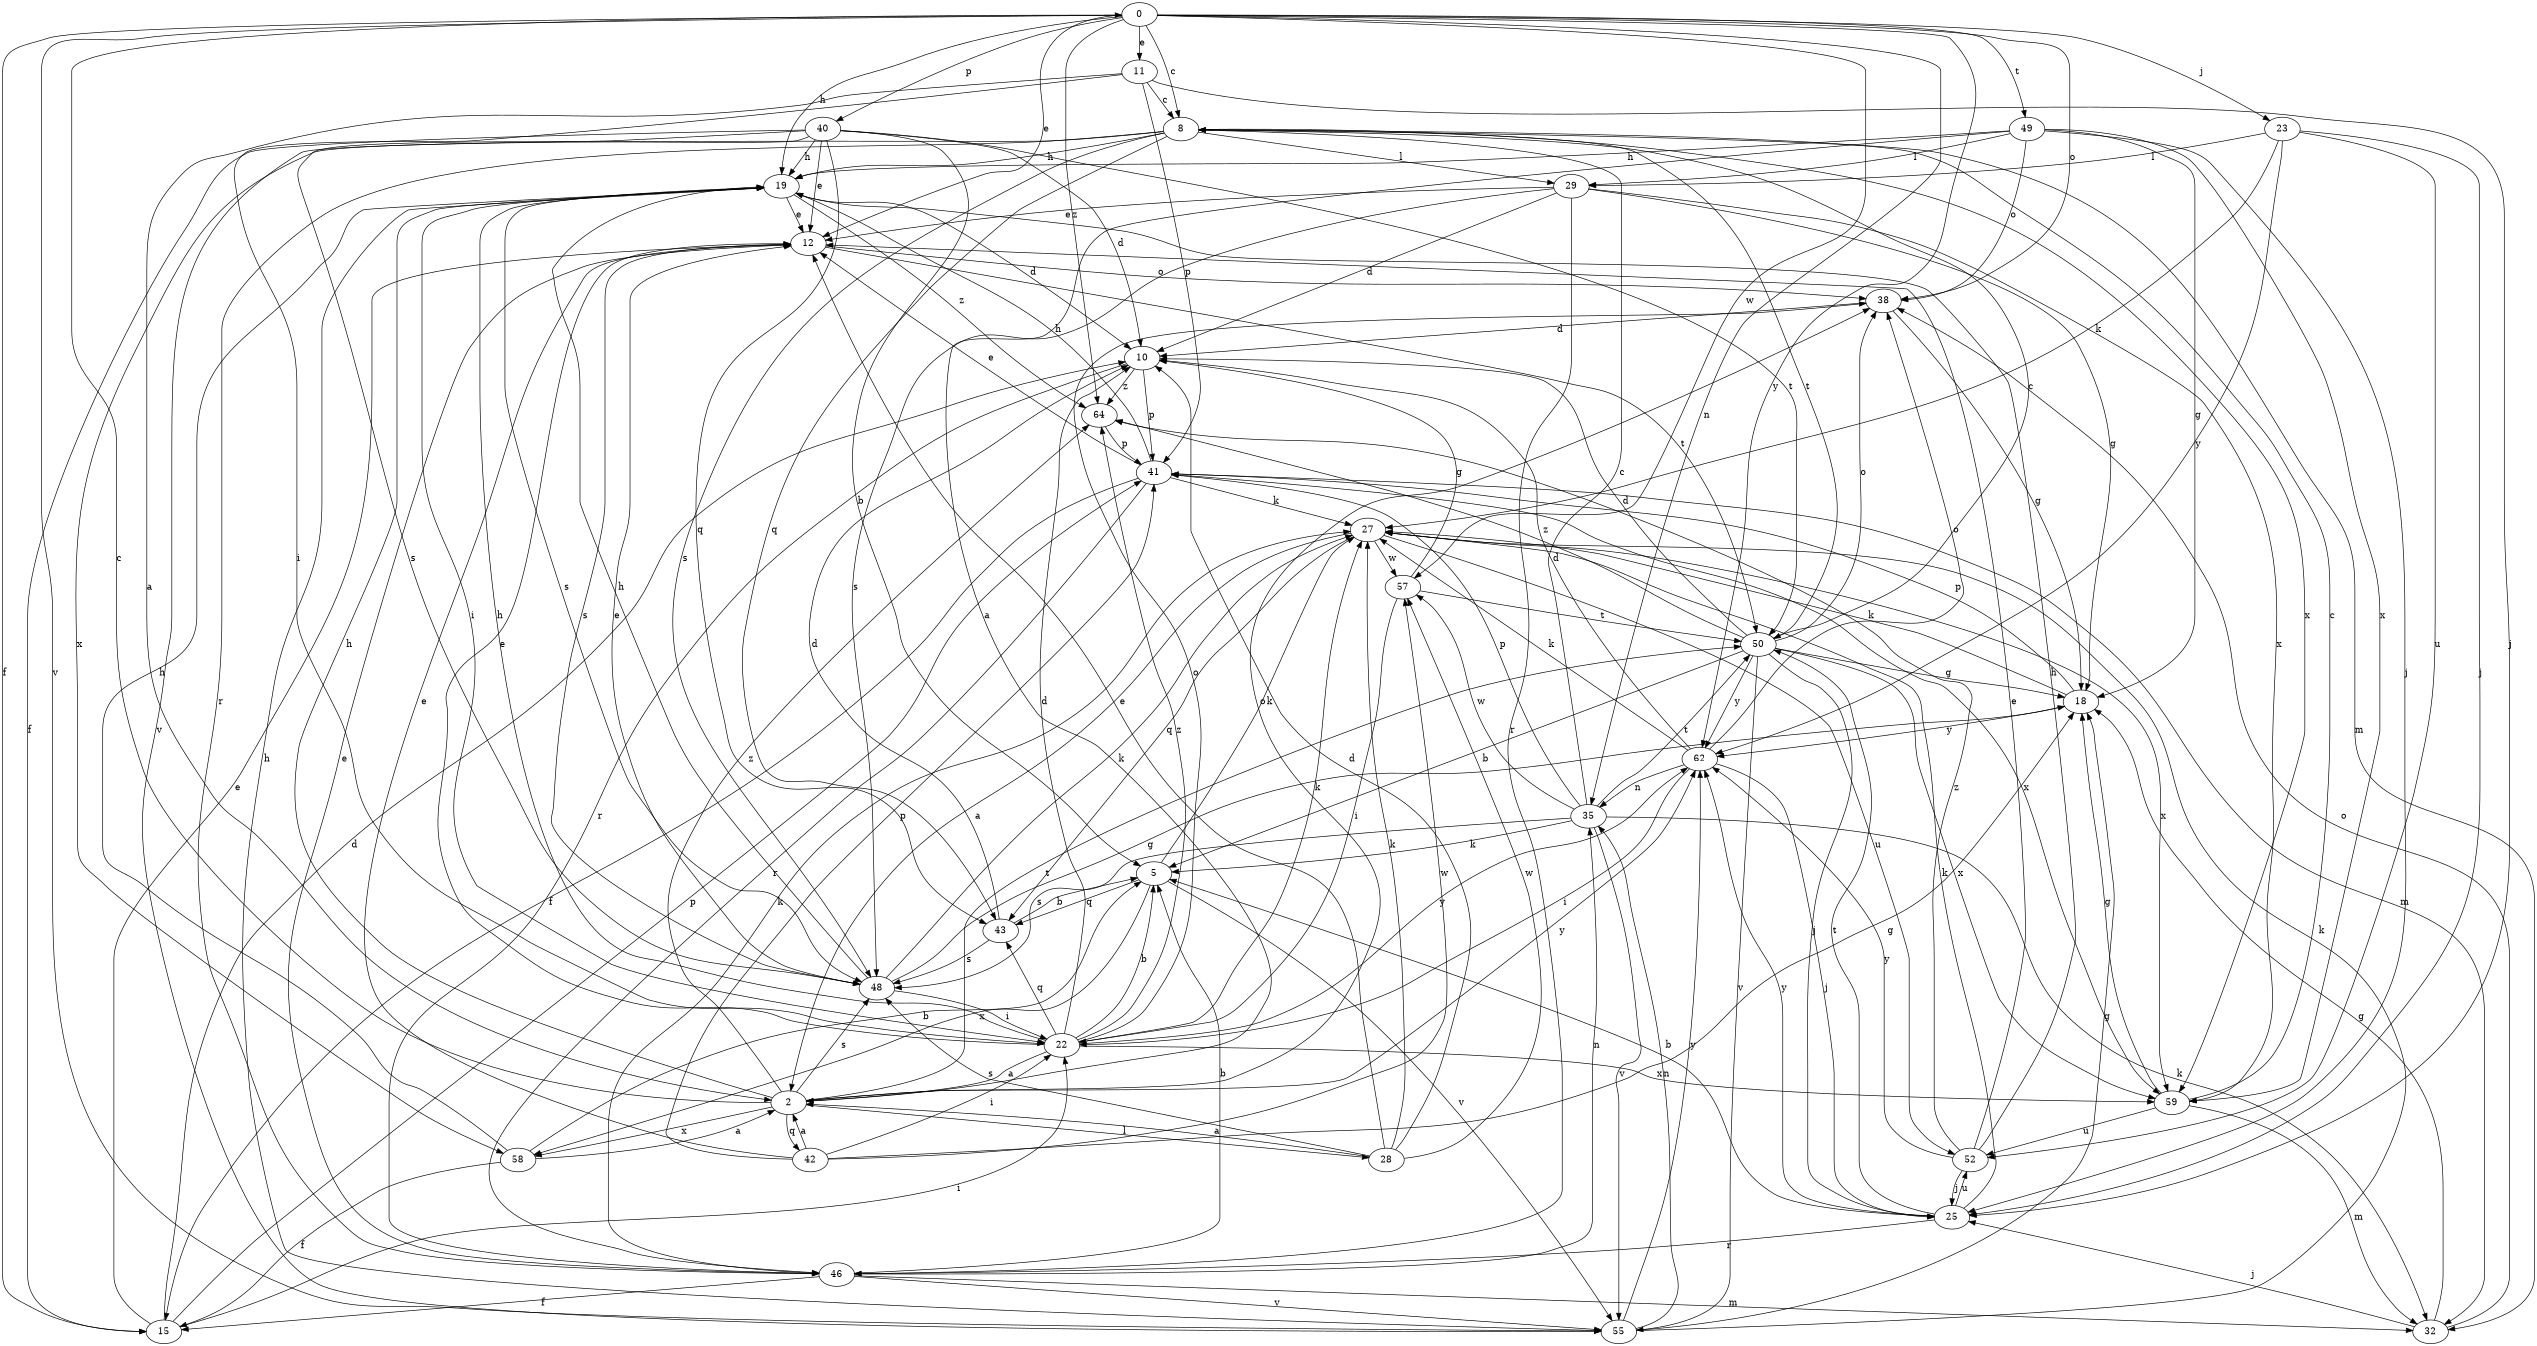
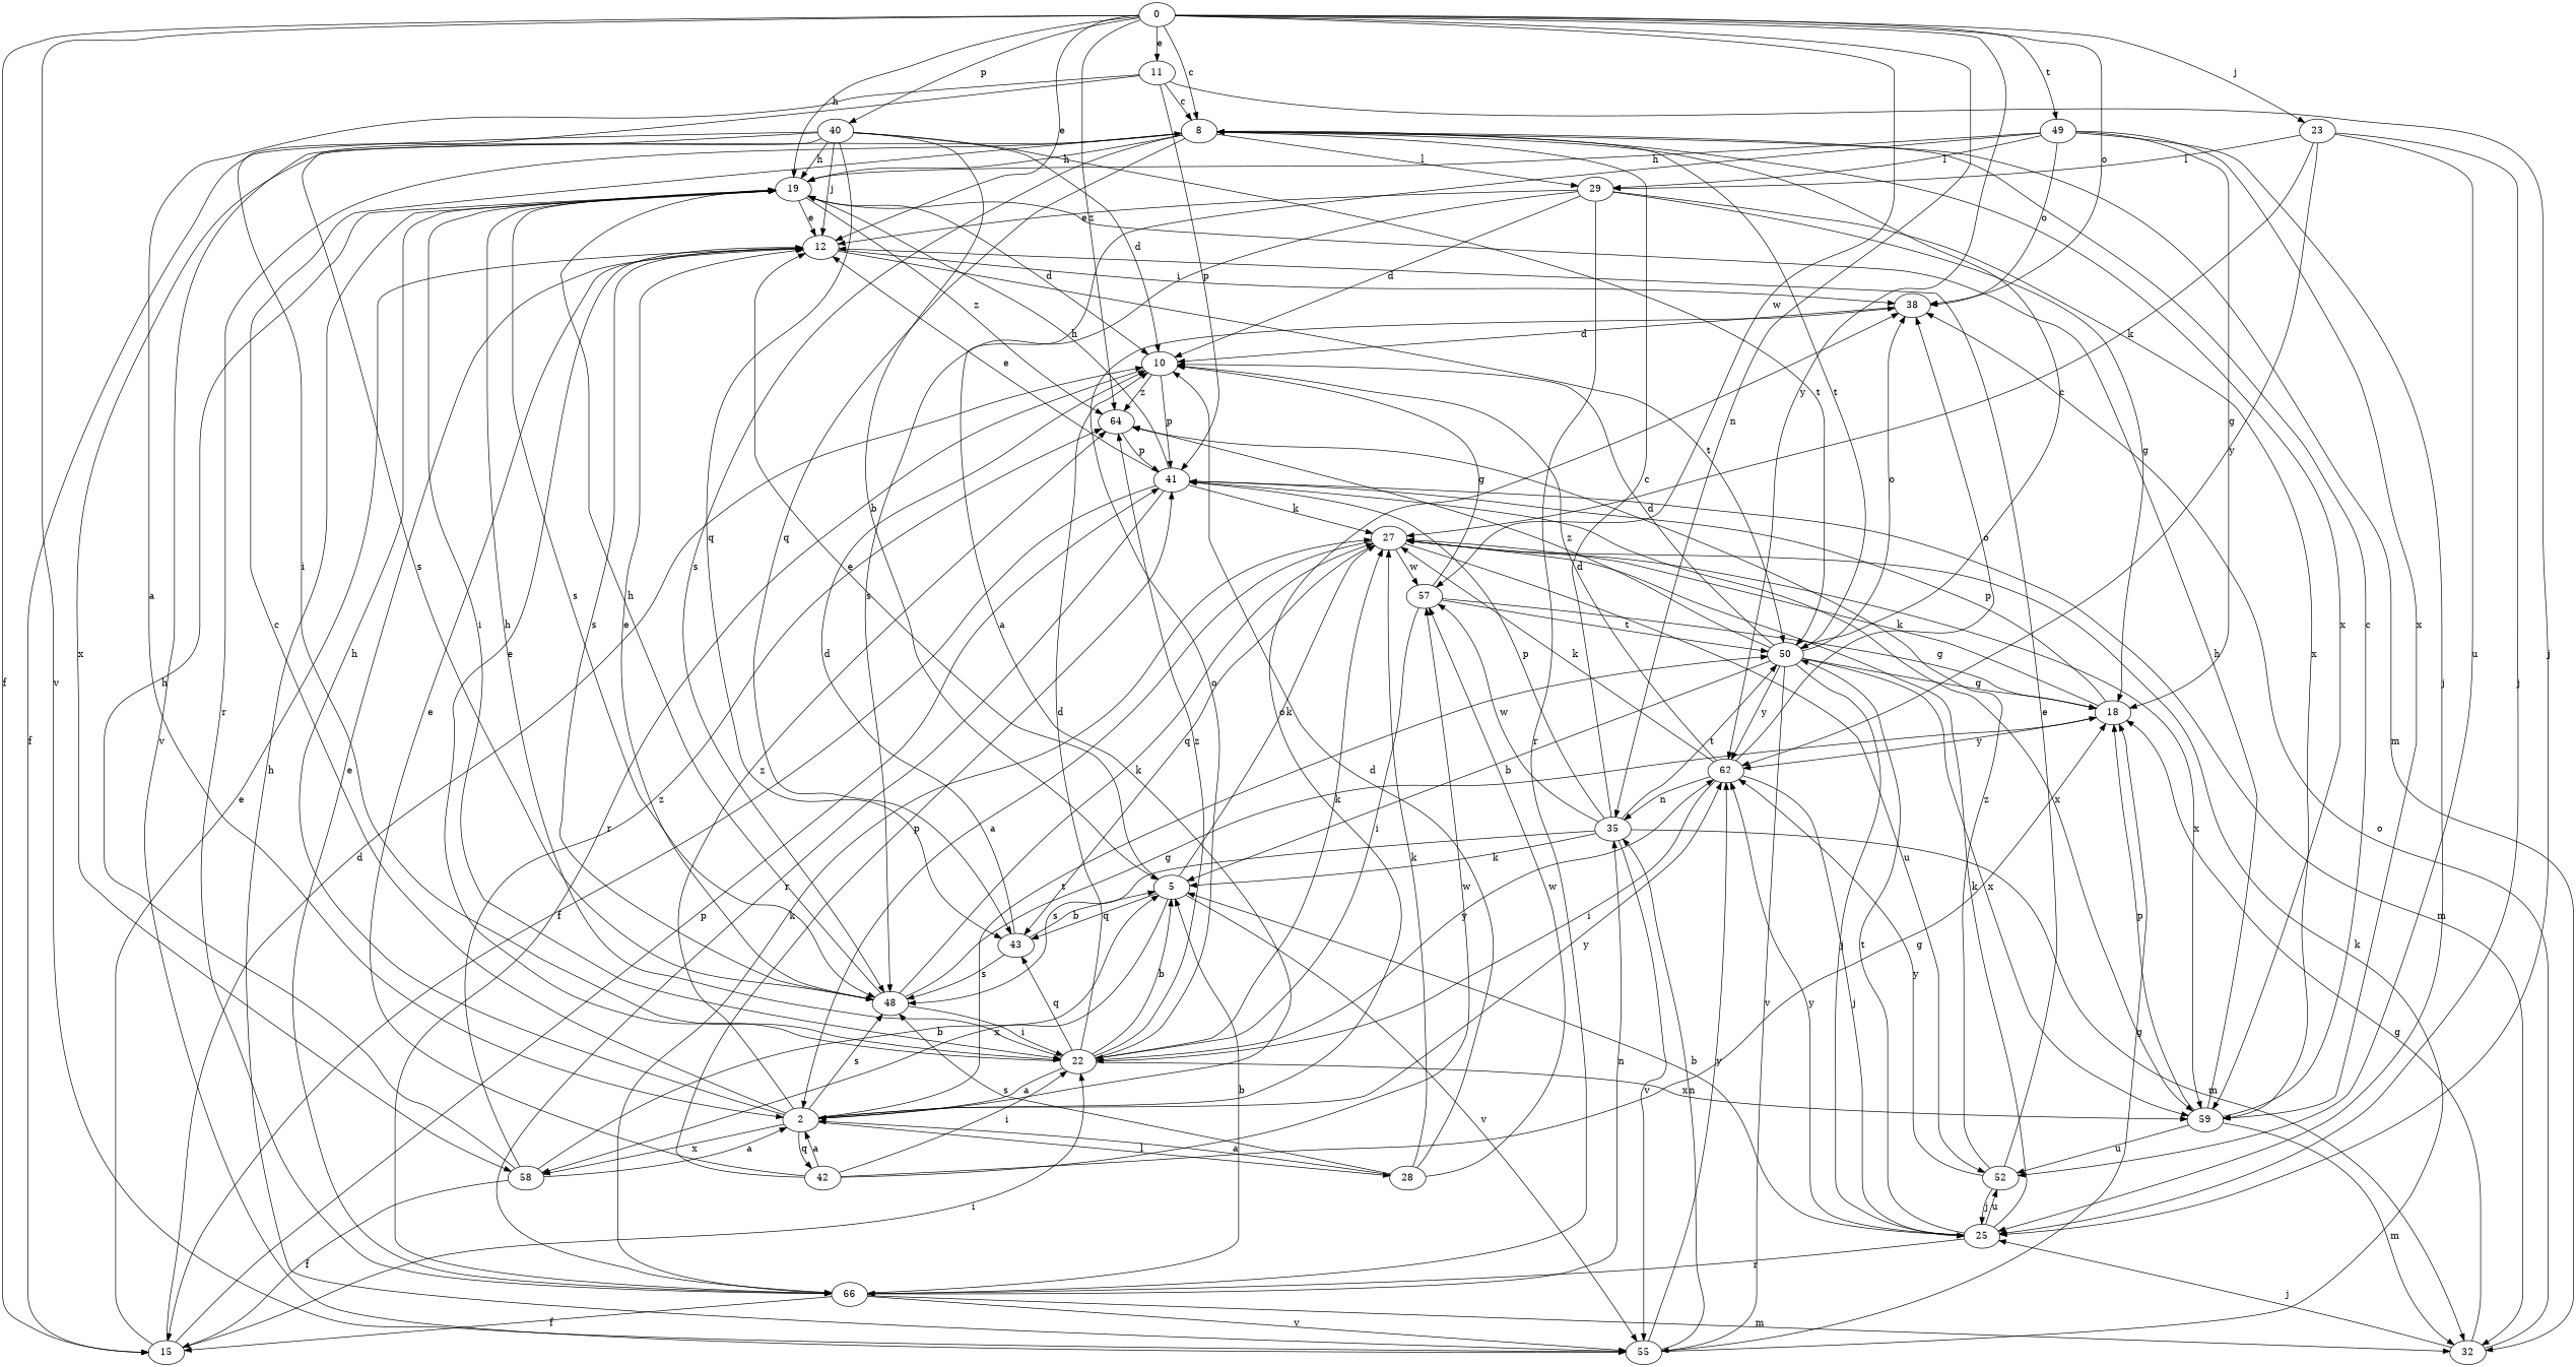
  strict digraph {
    0
    8
    11
    12
    15
    19
    23
    35
    38
    40
    49
    55
    57
    62
    64
    48
    50
    58
    43
    29
    32
-   46
+   46 [label=66]
    59
    2
    41
    22
    25
    10
    27
    52
    5
    18
    28
    42
    0 -> 8 [label=c]
    0 -> 11 [label=e]
    0 -> 12 [label=e]
    0 -> 15 [label=f]
    0 -> 19 [label=h]
    0 -> 23 [label=j]
    0 -> 35 [label=n]
    0 -> 38 [label=o]
    0 -> 40 [label=p]
    0 -> 49 [label=t]
    0 -> 55 [label=v]
    0 -> 57 [label=w]
    0 -> 62 [label=y]
    0 -> 64 [label=z]
    8 -> 19 [label=h]
    8 -> 48 [label=s]
    8 -> 50 [label=t]
    8 -> 58 [label=x]
    8 -> 43 [label=q]
    8 -> 29 [label=l]
    8 -> 32 [label=m]
    8 -> 46 [label=r]
    8 -> 59 [label=x]
    11 -> 8 [label=c]
    11 -> 2 [label=a]
    11 -> 41 [label=p]
    11 -> 22 [label=i]
    11 -> 25 [label=j]
-   12 -> 38 [label=o]
+   12 -> 38 [label=i]
    12 -> 48 [label=s]
    12 -> 50 [label=t]
    15 -> 12 [label=e]
    15 -> 41 [label=p]
    15 -> 22 [label=i]
    15 -> 10 [label=d]
    19 -> 12 [label=e]
    19 -> 64 [label=z]
    19 -> 48 [label=s]
    19 -> 22 [label=i]
    19 -> 10 [label=d]
    23 -> 62 [label=y]
    23 -> 29 [label=l]
    23 -> 25 [label=j]
    23 -> 27 [label=k]
    23 -> 52 [label=u]
    35 -> 8 [label=c]
    35 -> 55 [label=v]
    35 -> 57 [label=w]
    35 -> 48 [label=s]
    35 -> 50 [label=t]
-   35 -> 32 [label=k]
+   35 -> 32 [label=m]
    35 -> 41 [label=p]
    35 -> 5 [label=k]
    38 -> 10 [label=d]
-   40 -> 12 [label=e]
+   40 -> 12 [label=j]
    40 -> 15 [label=f]
    40 -> 19 [label=h]
    40 -> 55 [label=v]
    40 -> 48 [label=s]
    40 -> 50 [label=t]
    40 -> 43 [label=q]
    40 -> 10 [label=d]
    40 -> 5 [label=b]
    49 -> 19 [label=h]
    49 -> 38 [label=o]
    49 -> 29 [label=l]
    49 -> 59 [label=x]
    49 -> 2 [label=a]
    49 -> 25 [label=j]
    49 -> 18 [label=g]
    55 -> 19 [label=h]
    55 -> 35 [label=n]
    55 -> 62 [label=y]
    55 -> 27 [label=k]
    55 -> 18 [label=g]
    57 -> 50 [label=t]
    57 -> 22 [label=i]
    57 -> 10 [label=g]
-   38 -> 18 [label=g]
+   57 -> 18 [label=g]
    62 -> 35 [label=n]
    62 -> 38 [label=o]
    62 -> 22 [label=i]
    62 -> 25 [label=j]
    62 -> 10 [label=d]
    62 -> 27 [label=k]
    64 -> 41 [label=p]
    48 -> 12 [label=e]
    48 -> 19 [label=h]
    48 -> 22 [label=i]
    48 -> 27 [label=k]
    48 -> 18 [label=g]
    50 -> 8 [label=c]
    50 -> 38 [label=o]
    50 -> 55 [label=v]
    50 -> 62 [label=y]
    50 -> 64 [label=z]
    50 -> 59 [label=x]
    50 -> 25 [label=j]
    50 -> 10 [label=d]
    50 -> 5 [label=b]
    50 -> 18 [label=g]
    58 -> 15 [label=f]
    58 -> 19 [label=h]
+   58 -> 64 [label=z]
    58 -> 2 [label=a]
    58 -> 5 [label=b]
    43 -> 48 [label=s]
    43 -> 10 [label=d]
    43 -> 5 [label=b]
    29 -> 12 [label=e]
    29 -> 48 [label=s]
    29 -> 46 [label=r]
    29 -> 59 [label=x]
    29 -> 10 [label=d]
    29 -> 18 [label=g]
    32 -> 38 [label=o]
    32 -> 25 [label=j]
    32 -> 18 [label=g]
    46 -> 12 [label=e]
    46 -> 15 [label=f]
    46 -> 35 [label=n]
    46 -> 55 [label=v]
    46 -> 32 [label=m]
    46 -> 27 [label=k]
    46 -> 5 [label=b]
    59 -> 8 [label=c]
    59 -> 32 [label=m]
    59 -> 52 [label=u]
-   59 -> 18 [label=g]
-   2 -> 0 [label=c]
+   59 -> 18 [label=p]
+   2 -> 8 [label=c]
    2 -> 19 [label=h]
    2 -> 38 [label=o]
    2 -> 62 [label=y]
    2 -> 64 [label=z]
    2 -> 48 [label=s]
    2 -> 50 [label=t]
    2 -> 58 [label=x]
    2 -> 28 [label=l]
    2 -> 42 [label=q]
    41 -> 12 [label=e]
    41 -> 15 [label=f]
    41 -> 19 [label=h]
    41 -> 32 [label=m]
    41 -> 46 [label=r]
    41 -> 59 [label=x]
    41 -> 27 [label=k]
    22 -> 12 [label=e]
    22 -> 19 [label=h]
    22 -> 38 [label=o]
    22 -> 62 [label=y]
    22 -> 64 [label=z]
    22 -> 43 [label=q]
    22 -> 59 [label=x]
    22 -> 2 [label=a]
    22 -> 10 [label=d]
    22 -> 27 [label=k]
    22 -> 5 [label=b]
    25 -> 62 [label=y]
    25 -> 50 [label=t]
    25 -> 46 [label=r]
    25 -> 27 [label=k]
    25 -> 52 [label=u]
    25 -> 5 [label=b]
    10 -> 64 [label=z]
    10 -> 46 [label=r]
    10 -> 41 [label=p]
    27 -> 57 [label=w]
    27 -> 43 [label=q]
    27 -> 59 [label=x]
    27 -> 2 [label=a]
    27 -> 52 [label=u]
    52 -> 12 [label=e]
-   52 -> 19 [label=h]
+   59 -> 19 [label=h]
    52 -> 62 [label=y]
    52 -> 64 [label=z]
    52 -> 25 [label=j]
    5 -> 55 [label=v]
    5 -> 58 [label=x]
    5 -> 43 [label=q]
    5 -> 27 [label=k]
    18 -> 62 [label=y]
    18 -> 41 [label=p]
    18 -> 27 [label=k]
-   28 -> 12 [label=e]
+   5 -> 12 [label=e]
    28 -> 57 [label=w]
    28 -> 48 [label=s]
    28 -> 2 [label=a]
    28 -> 10 [label=d]
    28 -> 27 [label=k]
    42 -> 12 [label=e]
    42 -> 57 [label=w]
    42 -> 2 [label=a]
    42 -> 41 [label=p]
    42 -> 22 [label=i]
    42 -> 18 [label=g]
  }
